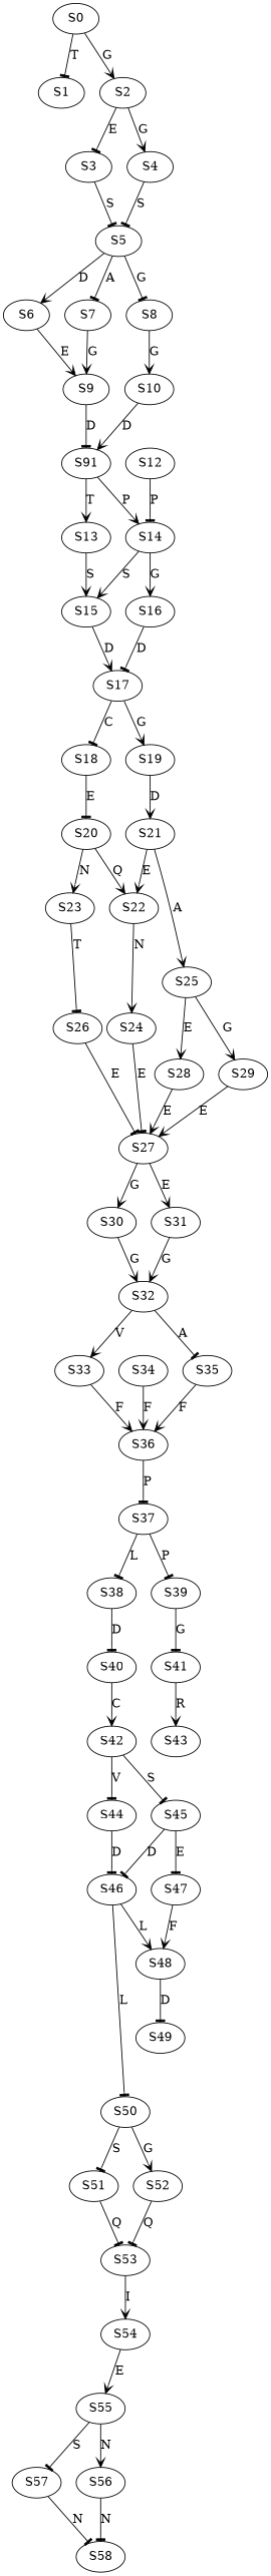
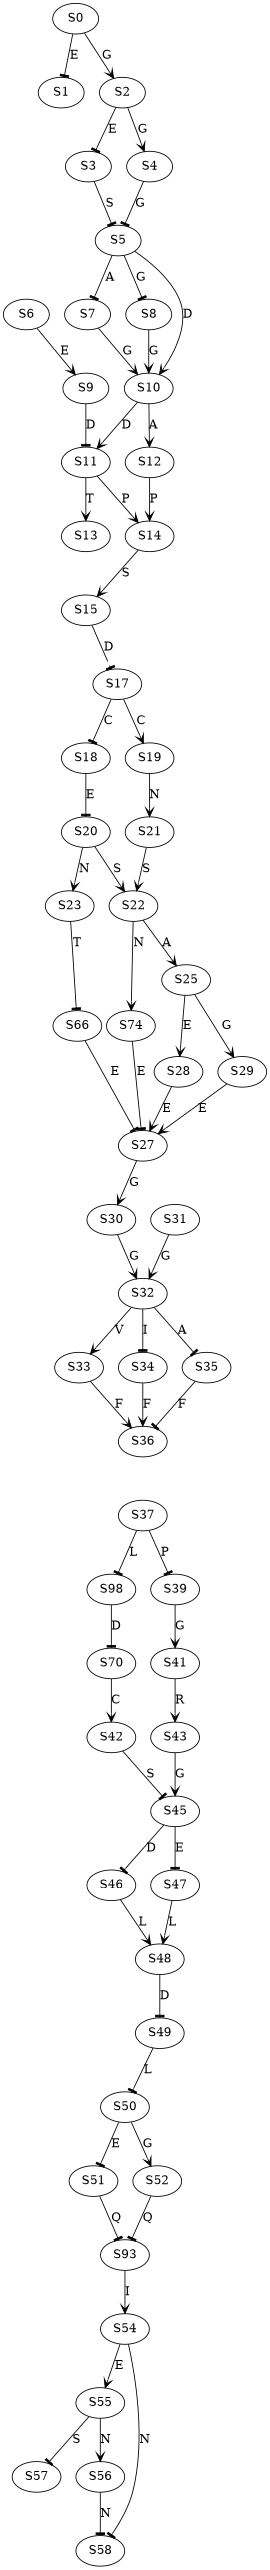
  strict digraph {
    edge [arrowhead=vee]
    S0
    S1
    S2
    S3
    S4
    S5
    S6
    S7
    S8
    S9
    S10
-   S11 [label=S91]
+   S11
    S12
    S13
    S14
    S15
-   S16
    S17
    S18
    S19
    S20
    S21
    S22
    S23
-   S24
+   S24 [label=S74]
    S25
-   S26
+   S26 [label=S66]
    S27
    S28
    S29
    S30
    S31
    S32
    S33
    S34
    S35
    S36
    S37
-   S38
+   S38 [label=S98]
    S39
-   S40
+   S40 [label=S70]
    S41
    S42
    S43
-   S44
    S45
    S46
    S47
    S48
    S49
    S50
    S51
    S52
-   S53
+   S53 [label=S93]
    S54
    S55
    S56
    S57
    S58
-   S0 -> S1 [arrowhead=tee label=T]
+   S0 -> S1 [arrowhead=tee label=E]
    S0 -> S2 [label=G]
    S2 -> S3 [arrowhead=tee label=E]
    S2 -> S4 [label=G]
    S3 -> S5 [arrowhead=tee label=S]
-   S4 -> S5 [arrowhead=tee label=S]
-   S5 -> S6 [label=D]
+   S4 -> S5 [arrowhead=tee label=G]
+   S5 -> S10 [label=D]
    S5 -> S7 [arrowhead=tee label=A]
    S5 -> S8 [arrowhead=tee label=G]
    S6 -> S9 [label=E]
-   S7 -> S9 [label=G]
+   S7 -> S10 [label=G]
    S8 -> S10 [label=G]
    S9 -> S11 [arrowhead=tee label=D]
    S10 -> S11 [label=D]
+   S10 -> S12 [label=A]
    S11 -> S13 [label=T]
    S11 -> S14 [label=P]
-   S12 -> S14 [arrowhead=tee label=P]
-   S13 -> S15 [label=S]
+   S12 -> S14 [label=P]
    S14 -> S15 [label=S]
-   S14 -> S16 [label=G]
-   S15 -> S17 [label=D]
-   S16 -> S17 [arrowhead=tee label=D]
+   S15 -> S17 [arrowhead=tee label=D]
    S17 -> S18 [arrowhead=tee label=C]
-   S17 -> S19 [label=G]
+   S17 -> S19 [label=C]
    S18 -> S20 [arrowhead=tee label=E]
-   S19 -> S21 [label=D]
-   S20 -> S22 [label=Q]
+   S19 -> S21 [label=N]
+   S20 -> S22 [label=S]
    S20 -> S23 [label=N]
-   S21 -> S22 [label=E]
+   S21 -> S22 [label=S]
    S22 -> S24 [label=N]
-   S21 -> S25 [label=A]
+   S22 -> S25 [label=A]
    S23 -> S26 [arrowhead=tee label=T]
    S24 -> S27 [arrowhead=tee label=E]
    S25 -> S28 [label=E]
    S25 -> S29 [label=G]
    S26 -> S27 [arrowhead=tee label=E]
    S27 -> S30 [label=G]
-   S27 -> S31 [label=E]
    S28 -> S27 [label=E]
    S29 -> S27 [label=E]
    S30 -> S32 [label=G]
    S31 -> S32 [label=G]
    S32 -> S33 [label=V]
+   S32 -> S34 [arrowhead=tee label=I]
    S32 -> S35 [arrowhead=tee label=A]
    S33 -> S36 [label=F]
    S34 -> S36 [label=F]
-   S35 -> S36 [label=F]
-   S36 -> S37 [arrowhead=tee label=P]
+   S35 -> S36 [arrowhead=tee label=F]
    S37 -> S38 [arrowhead=tee label=L]
    S37 -> S39 [arrowhead=tee label=P]
    S38 -> S40 [arrowhead=tee label=D]
-   S39 -> S41 [arrowhead=tee label=G]
+   S39 -> S41 [label=G]
    S40 -> S42 [label=C]
    S41 -> S43 [label=R]
-   S42 -> S44 [arrowhead=tee label=V]
    S42 -> S45 [arrowhead=tee label=S]
-   S44 -> S46 [arrowhead=tee label=D]
+   S43 -> S45 [label=G]
    S45 -> S46 [arrowhead=tee label=D]
    S45 -> S47 [arrowhead=tee label=E]
    S46 -> S48 [label=L]
-   S47 -> S48 [label=F]
+   S47 -> S48 [label=L]
    S48 -> S49 [arrowhead=tee label=D]
-   S46 -> S50 [arrowhead=tee label=L]
-   S50 -> S51 [arrowhead=tee label=S]
+   S49 -> S50 [arrowhead=tee label=L]
+   S50 -> S51 [arrowhead=tee label=E]
    S50 -> S52 [label=G]
    S51 -> S53 [arrowhead=tee label=Q]
    S52 -> S53 [arrowhead=tee label=Q]
    S53 -> S54 [label=I]
    S54 -> S55 [label=E]
    S55 -> S56 [label=N]
    S55 -> S57 [arrowhead=tee label=S]
    S56 -> S58 [arrowhead=tee label=N]
-   S57 -> S58 [arrowhead=tee label=N]
+   S54 -> S58 [arrowhead=tee label=N]
  }
